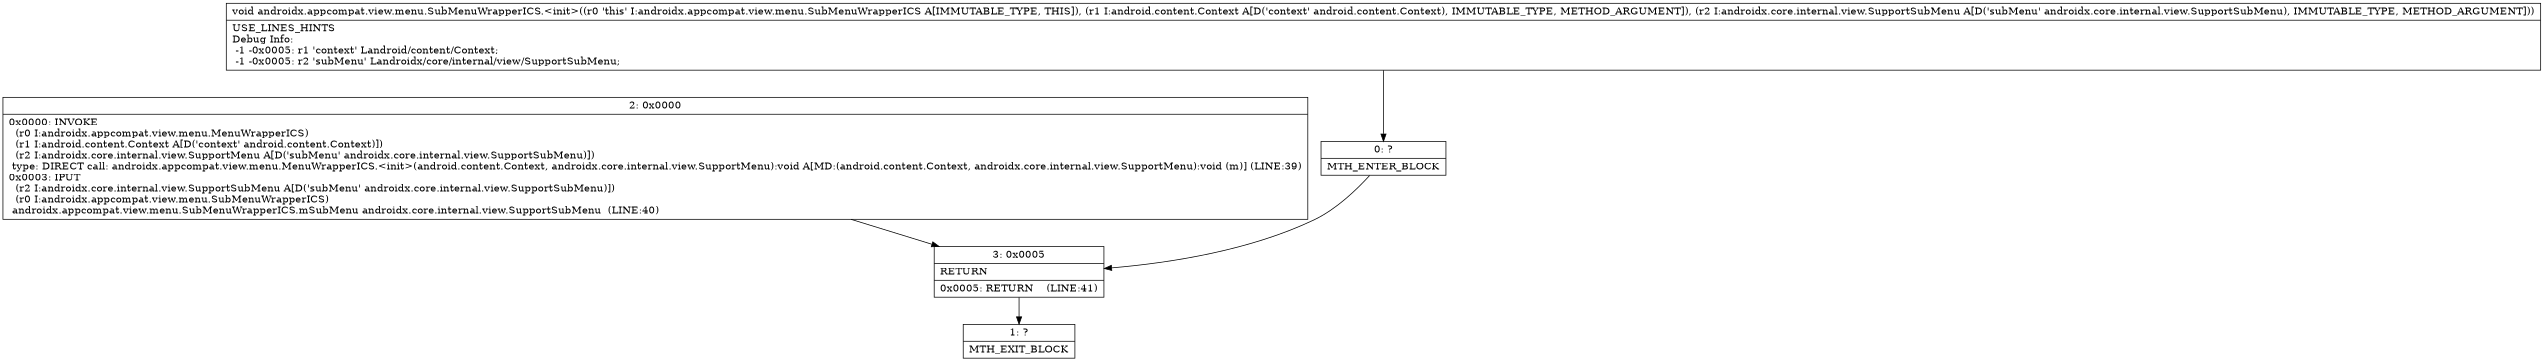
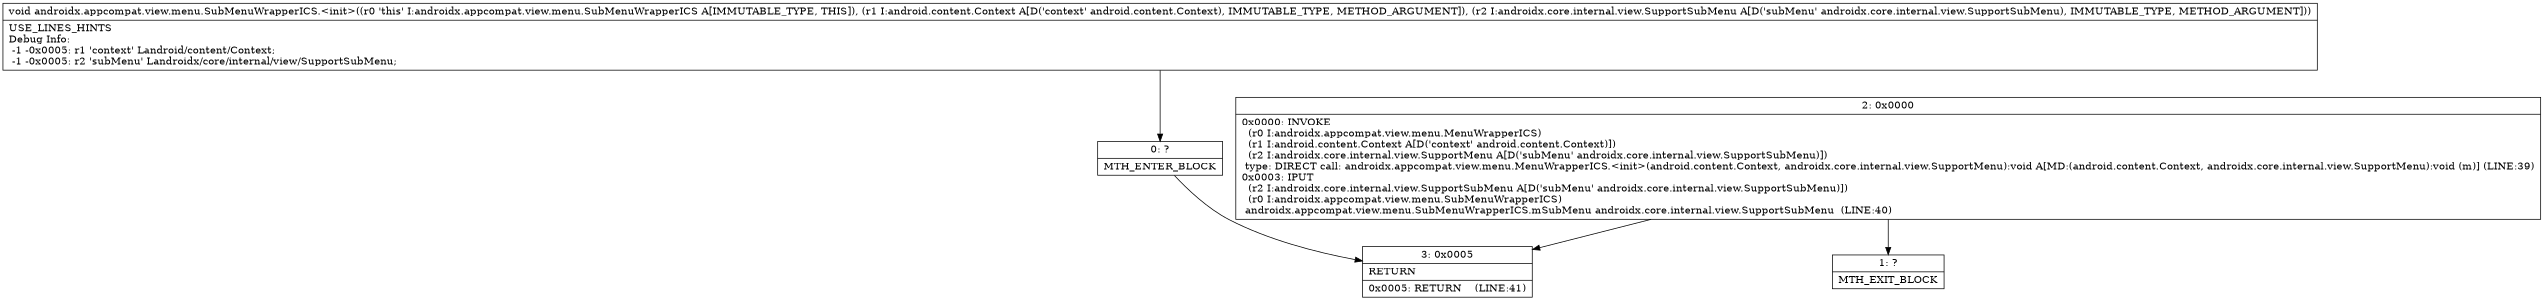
  digraph {
    node [shape=record]
    n1 [label="{0\:\ ?|MTH_ENTER_BLOCK\l}"]
    n2 [label="{3\:\ 0x0005|RETURN\l|0x0005: RETURN    (LINE:41)\l}"]
    n3 [label="{2\:\ 0x0000|0x0000: INVOKE  \l  (r0 I:androidx.appcompat.view.menu.MenuWrapperICS)\l  (r1 I:android.content.Context A[D('context' android.content.Context)])\l  (r2 I:androidx.core.internal.view.SupportMenu A[D('subMenu' androidx.core.internal.view.SupportSubMenu)])\l type: DIRECT call: androidx.appcompat.view.menu.MenuWrapperICS.\<init\>(android.content.Context, androidx.core.internal.view.SupportMenu):void A[MD:(android.content.Context, androidx.core.internal.view.SupportMenu):void (m)] (LINE:39)\l0x0003: IPUT  \l  (r2 I:androidx.core.internal.view.SupportSubMenu A[D('subMenu' androidx.core.internal.view.SupportSubMenu)])\l  (r0 I:androidx.appcompat.view.menu.SubMenuWrapperICS)\l androidx.appcompat.view.menu.SubMenuWrapperICS.mSubMenu androidx.core.internal.view.SupportSubMenu  (LINE:40)\l}"]
    n4 [label="{1\:\ ?|MTH_EXIT_BLOCK\l}"]
    n5 [label="{void androidx.appcompat.view.menu.SubMenuWrapperICS.\<init\>((r0 'this' I:androidx.appcompat.view.menu.SubMenuWrapperICS A[IMMUTABLE_TYPE, THIS]), (r1 I:android.content.Context A[D('context' android.content.Context), IMMUTABLE_TYPE, METHOD_ARGUMENT]), (r2 I:androidx.core.internal.view.SupportSubMenu A[D('subMenu' androidx.core.internal.view.SupportSubMenu), IMMUTABLE_TYPE, METHOD_ARGUMENT]))  | USE_LINES_HINTS\lDebug Info:\l  \-1 \-0x0005: r1 'context' Landroid\/content\/Context;\l  \-1 \-0x0005: r2 'subMenu' Landroidx\/core\/internal\/view\/SupportSubMenu;\l}"]
    n1 -> n2
-   n2 -> n4
+   n3 -> n4
    n3 -> n2
    n5 -> n1
  }
